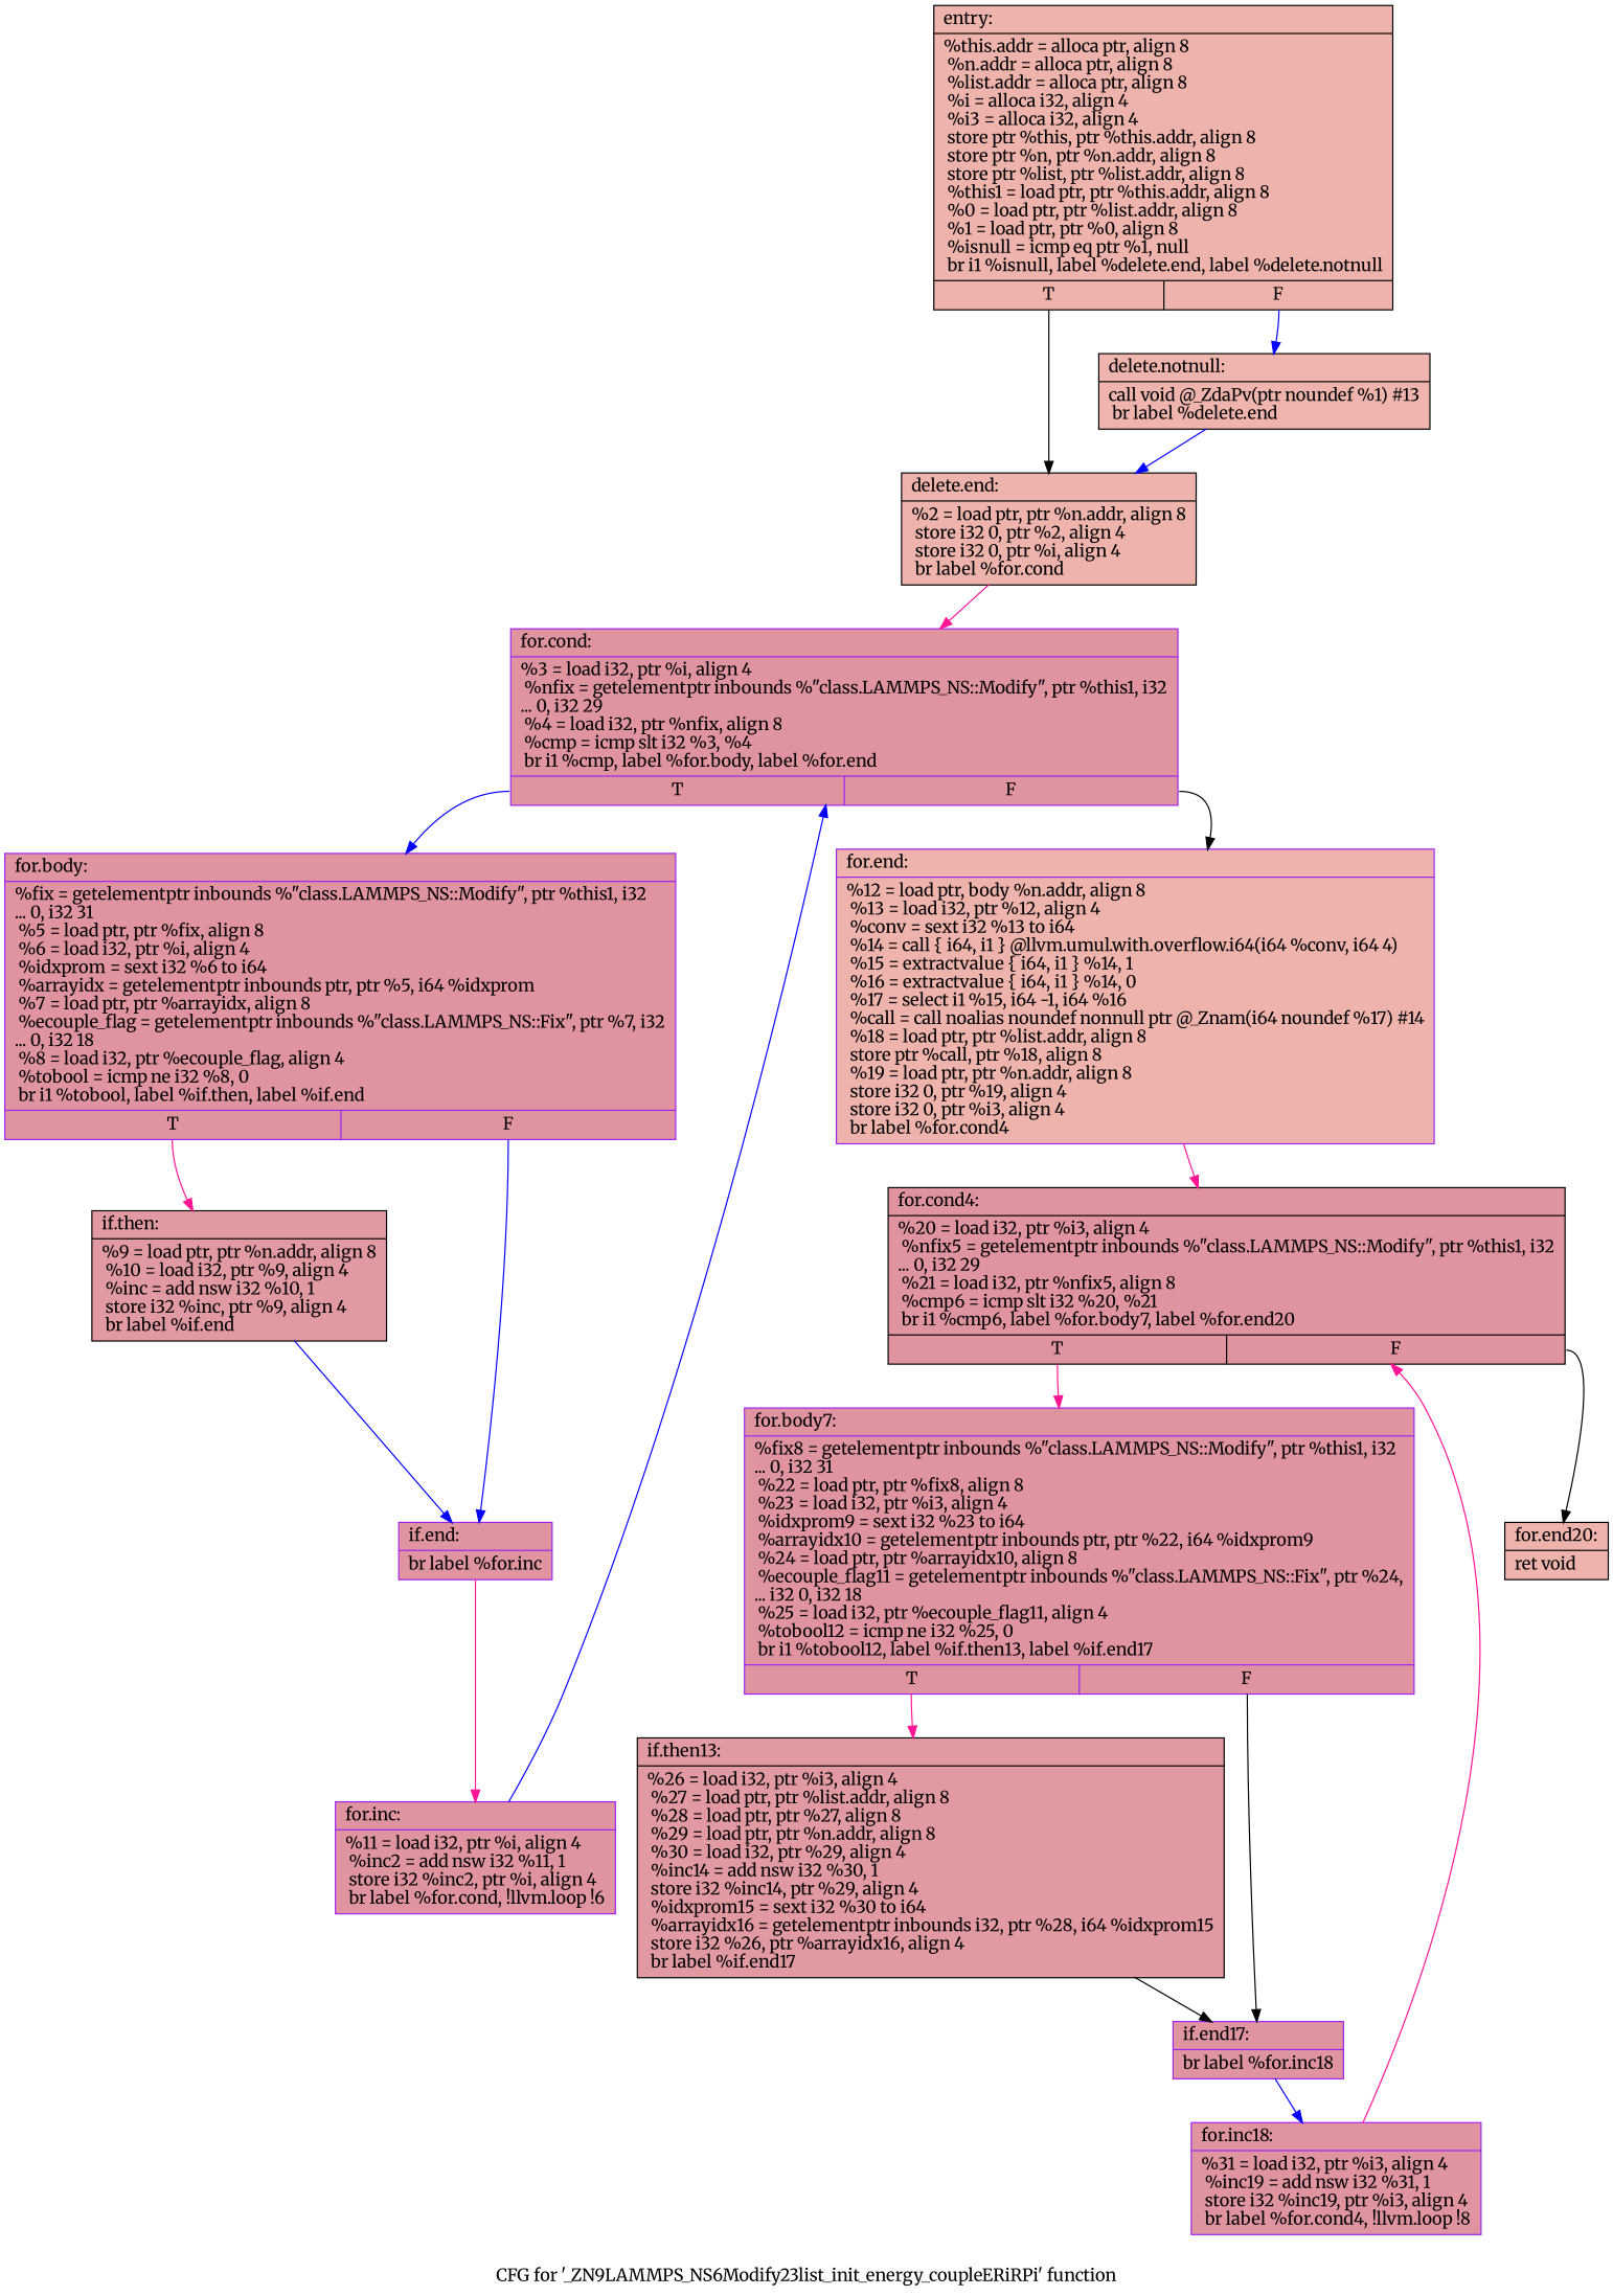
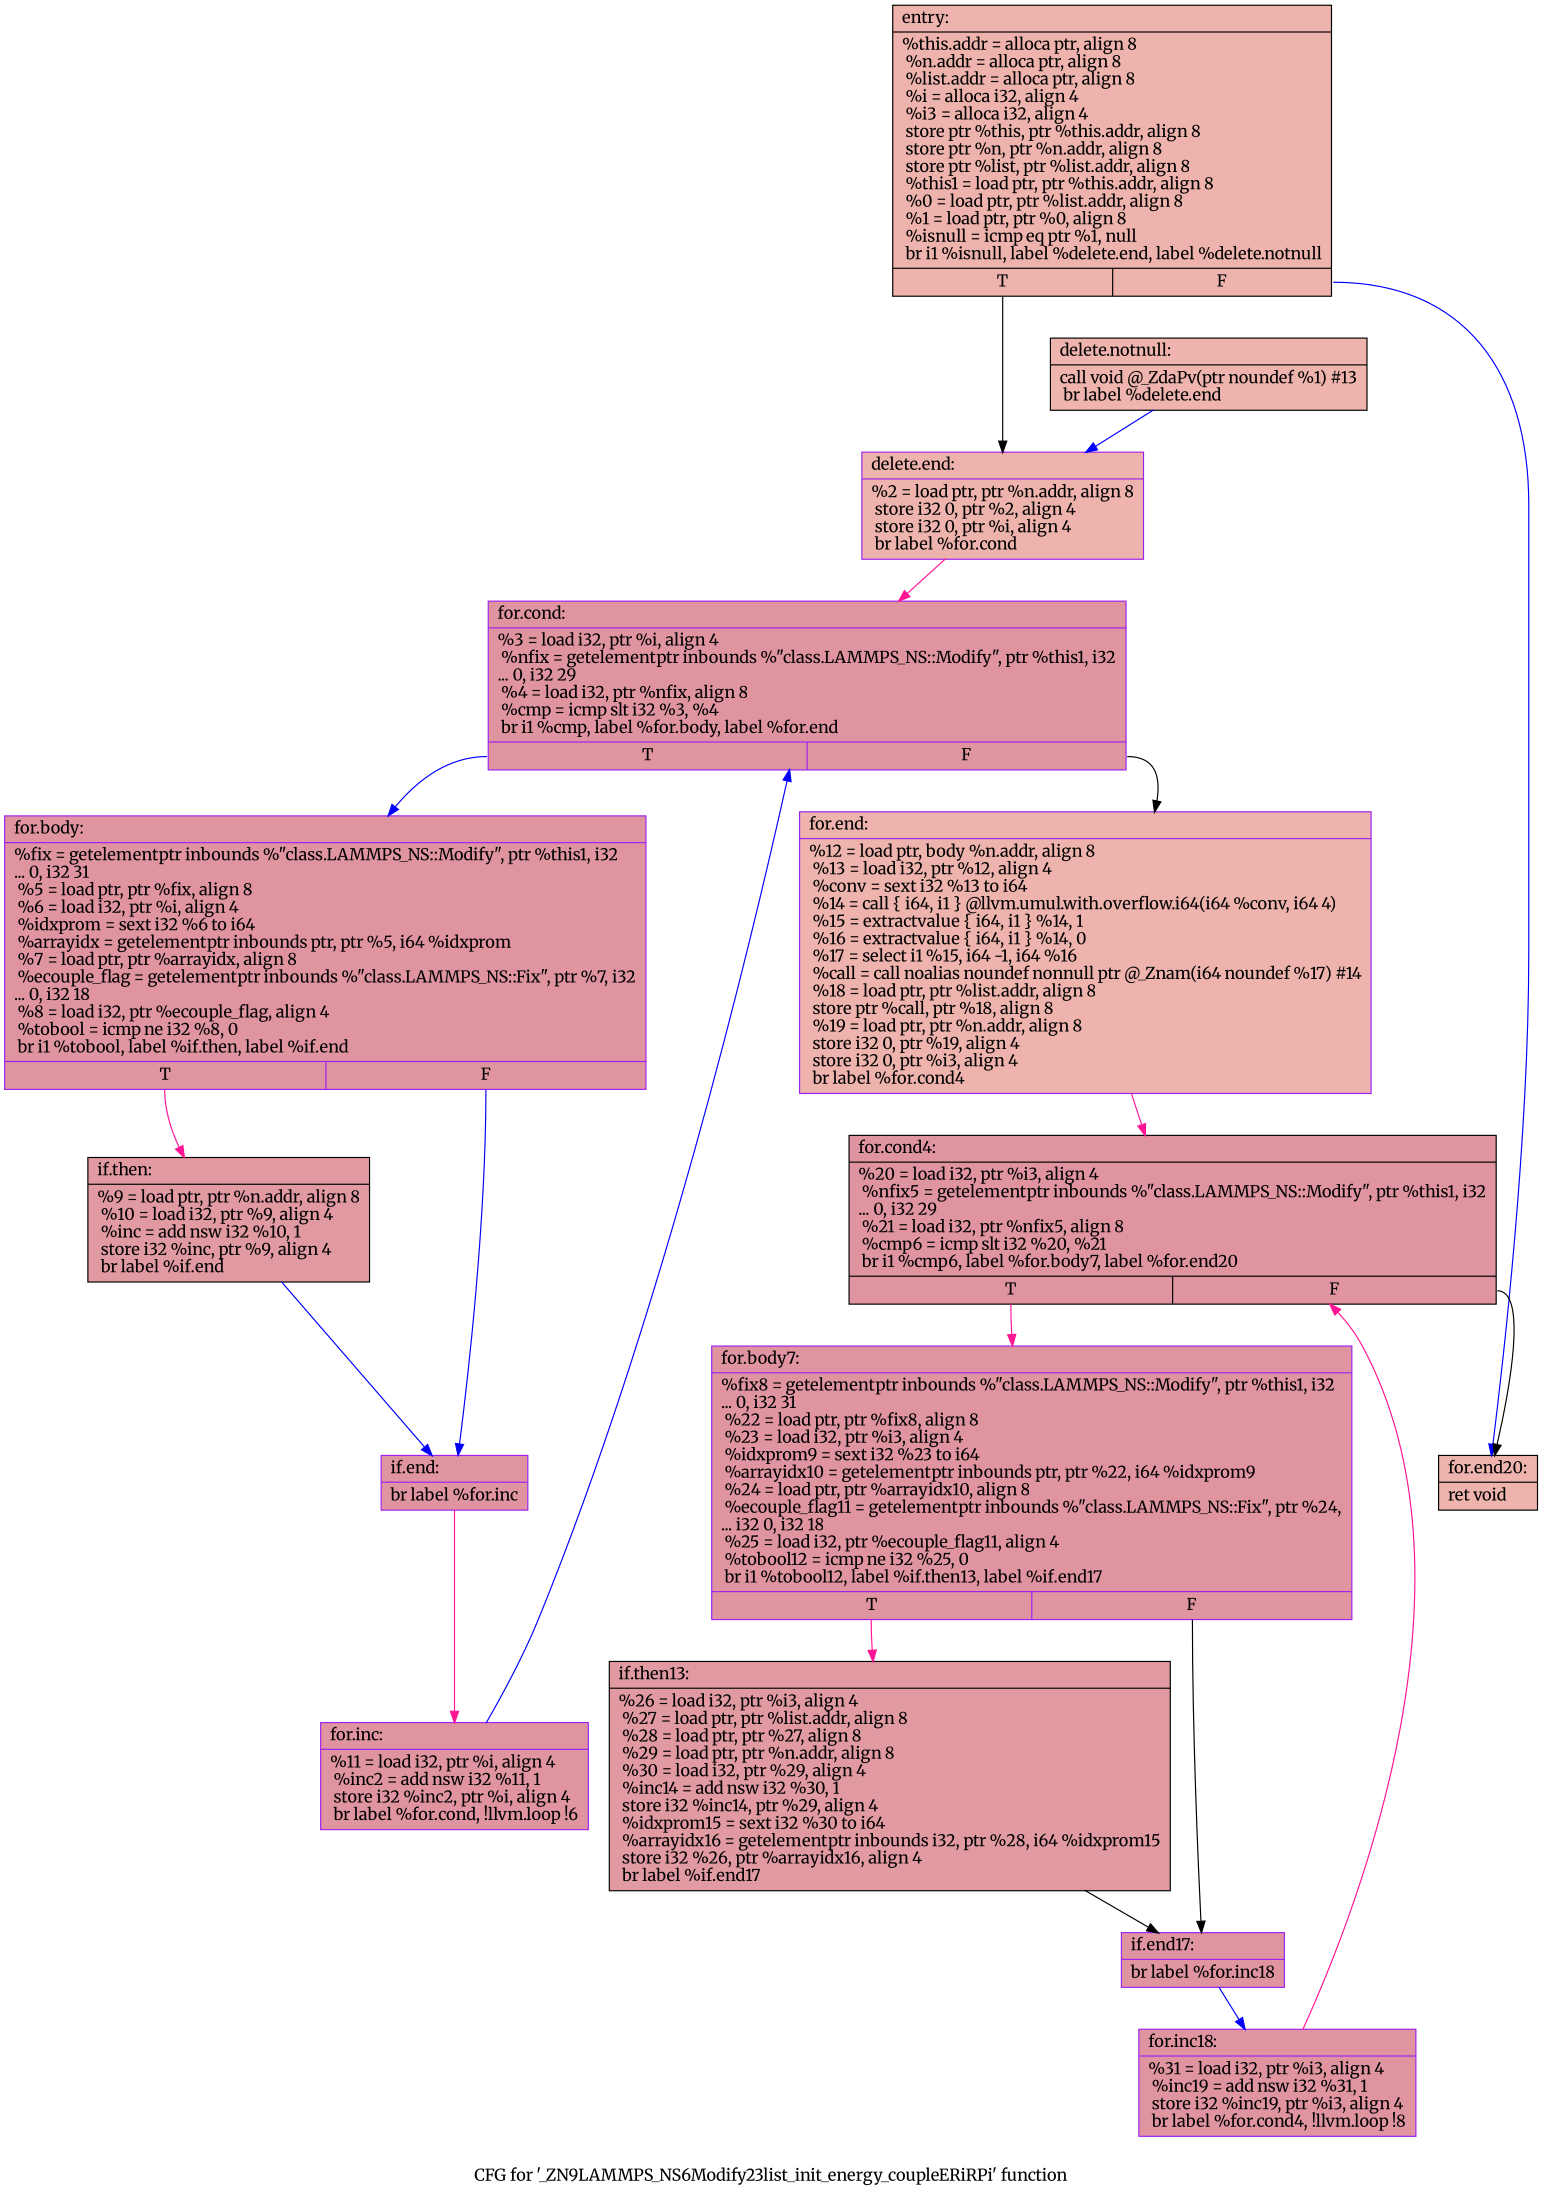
  digraph {
    fontname=Merriweather
    label="CFG for '_ZN9LAMMPS_NS6Modify23list_init_energy_coupleERiRPi' function"
    node [color=purple fillcolor="#b70d2870" fontname=Merriweather shape=record style=filled]
    edge [color=blue fontname=Merriweather]
    n1 [color=black fillcolor="#d6524470" label="{entry:\l|  %this.addr = alloca ptr, align 8\l  %n.addr = alloca ptr, align 8\l  %list.addr = alloca ptr, align 8\l  %i = alloca i32, align 4\l  %i3 = alloca i32, align 4\l  store ptr %this, ptr %this.addr, align 8\l  store ptr %n, ptr %n.addr, align 8\l  store ptr %list, ptr %list.addr, align 8\l  %this1 = load ptr, ptr %this.addr, align 8\l  %0 = load ptr, ptr %list.addr, align 8\l  %1 = load ptr, ptr %0, align 8\l  %isnull = icmp eq ptr %1, null\l  br i1 %isnull, label %delete.end, label %delete.notnull\l|{<s0>T|<s1>F}}"]
-   n2 [color=black fillcolor="#d6524470" label="{delete.end:\l|  %2 = load ptr, ptr %n.addr, align 8\l  store i32 0, ptr %2, align 4\l  store i32 0, ptr %i, align 4\l  br label %for.cond\l}"]
+   n2 [fillcolor="#d6524470" label="{delete.end:\l|  %2 = load ptr, ptr %n.addr, align 8\l  store i32 0, ptr %2, align 4\l  store i32 0, ptr %i, align 4\l  br label %for.cond\l}"]
    n3 [color=black fillcolor="#d8564670" label="{delete.notnull:\l|  call void @_ZdaPv(ptr noundef %1) #13\l  br label %delete.end\l}"]
    n4 [label="{for.cond:\l|  %3 = load i32, ptr %i, align 4\l  %nfix = getelementptr inbounds %\"class.LAMMPS_NS::Modify\", ptr %this1, i32\l... 0, i32 29\l  %4 = load i32, ptr %nfix, align 8\l  %cmp = icmp slt i32 %3, %4\l  br i1 %cmp, label %for.body, label %for.end\l|{<s0>T|<s1>F}}"]
    n5 [label="{for.body:\l|  %fix = getelementptr inbounds %\"class.LAMMPS_NS::Modify\", ptr %this1, i32\l... 0, i32 31\l  %5 = load ptr, ptr %fix, align 8\l  %6 = load i32, ptr %i, align 4\l  %idxprom = sext i32 %6 to i64\l  %arrayidx = getelementptr inbounds ptr, ptr %5, i64 %idxprom\l  %7 = load ptr, ptr %arrayidx, align 8\l  %ecouple_flag = getelementptr inbounds %\"class.LAMMPS_NS::Fix\", ptr %7, i32\l... 0, i32 18\l  %8 = load i32, ptr %ecouple_flag, align 4\l  %tobool = icmp ne i32 %8, 0\l  br i1 %tobool, label %if.then, label %if.end\l|{<s0>T|<s1>F}}"]
    n6 [fillcolor="#d6524470" label="{for.end:\l|  %12 = load ptr, body %n.addr, align 8\l  %13 = load i32, ptr %12, align 4\l  %conv = sext i32 %13 to i64\l  %14 = call \{ i64, i1 \} @llvm.umul.with.overflow.i64(i64 %conv, i64 4)\l  %15 = extractvalue \{ i64, i1 \} %14, 1\l  %16 = extractvalue \{ i64, i1 \} %14, 0\l  %17 = select i1 %15, i64 -1, i64 %16\l  %call = call noalias noundef nonnull ptr @_Znam(i64 noundef %17) #14\l  %18 = load ptr, ptr %list.addr, align 8\l  store ptr %call, ptr %18, align 8\l  %19 = load ptr, ptr %n.addr, align 8\l  store i32 0, ptr %19, align 4\l  store i32 0, ptr %i3, align 4\l  br label %for.cond4\l}"]
    n7 [color=black fillcolor="#bb1b2c70" label="{if.then:\l|  %9 = load ptr, ptr %n.addr, align 8\l  %10 = load i32, ptr %9, align 4\l  %inc = add nsw i32 %10, 1\l  store i32 %inc, ptr %9, align 4\l  br label %if.end\l}"]
    n8 [label="{if.end:\l|  br label %for.inc\l}"]
    n9 [color=black label="{for.cond4:\l|  %20 = load i32, ptr %i3, align 4\l  %nfix5 = getelementptr inbounds %\"class.LAMMPS_NS::Modify\", ptr %this1, i32\l... 0, i32 29\l  %21 = load i32, ptr %nfix5, align 8\l  %cmp6 = icmp slt i32 %20, %21\l  br i1 %cmp6, label %for.body7, label %for.end20\l|{<s0>T|<s1>F}}"]
    n10 [label="{for.inc:\l|  %11 = load i32, ptr %i, align 4\l  %inc2 = add nsw i32 %11, 1\l  store i32 %inc2, ptr %i, align 4\l  br label %for.cond, !llvm.loop !6\l}"]
    n11 [label="{for.body7:\l|  %fix8 = getelementptr inbounds %\"class.LAMMPS_NS::Modify\", ptr %this1, i32\l... 0, i32 31\l  %22 = load ptr, ptr %fix8, align 8\l  %23 = load i32, ptr %i3, align 4\l  %idxprom9 = sext i32 %23 to i64\l  %arrayidx10 = getelementptr inbounds ptr, ptr %22, i64 %idxprom9\l  %24 = load ptr, ptr %arrayidx10, align 8\l  %ecouple_flag11 = getelementptr inbounds %\"class.LAMMPS_NS::Fix\", ptr %24,\l... i32 0, i32 18\l  %25 = load i32, ptr %ecouple_flag11, align 4\l  %tobool12 = icmp ne i32 %25, 0\l  br i1 %tobool12, label %if.then13, label %if.end17\l|{<s0>T|<s1>F}}"]
    n12 [color=black fillcolor="#d6524470" label="{for.end20:\l|  ret void\l}"]
    n13 [color=black fillcolor="#bb1b2c70" label="{if.then13:\l|  %26 = load i32, ptr %i3, align 4\l  %27 = load ptr, ptr %list.addr, align 8\l  %28 = load ptr, ptr %27, align 8\l  %29 = load ptr, ptr %n.addr, align 8\l  %30 = load i32, ptr %29, align 4\l  %inc14 = add nsw i32 %30, 1\l  store i32 %inc14, ptr %29, align 4\l  %idxprom15 = sext i32 %30 to i64\l  %arrayidx16 = getelementptr inbounds i32, ptr %28, i64 %idxprom15\l  store i32 %26, ptr %arrayidx16, align 4\l  br label %if.end17\l}"]
    n14 [label="{if.end17:\l|  br label %for.inc18\l}"]
    n15 [label="{for.inc18:\l|  %31 = load i32, ptr %i3, align 4\l  %inc19 = add nsw i32 %31, 1\l  store i32 %inc19, ptr %i3, align 4\l  br label %for.cond4, !llvm.loop !8\l}"]
    n1 -> n2 [color=black tailport=s0]
-   n1 -> n3 [tailport=s1]
+   n1 -> n12 [tailport=s1]
    n2 -> n4 [color=deeppink]
    n3 -> n2
    n4 -> n5 [tailport=s0]
    n4 -> n6 [color=black tailport=s1]
    n5 -> n7 [color=deeppink tailport=s0]
    n5 -> n8 [tailport=s1]
    n6 -> n9 [color=deeppink]
    n7 -> n8
    n8 -> n10 [color=deeppink]
    n9 -> n11 [color=deeppink tailport=s0]
    n9 -> n12 [color=black tailport=s1]
    n10 -> n4
    n11 -> n13 [color=deeppink tailport=s0]
    n11 -> n14 [color=black tailport=s1]
    n13 -> n14 [color=black]
    n14 -> n15
    n15 -> n9 [color=deeppink]
  }
